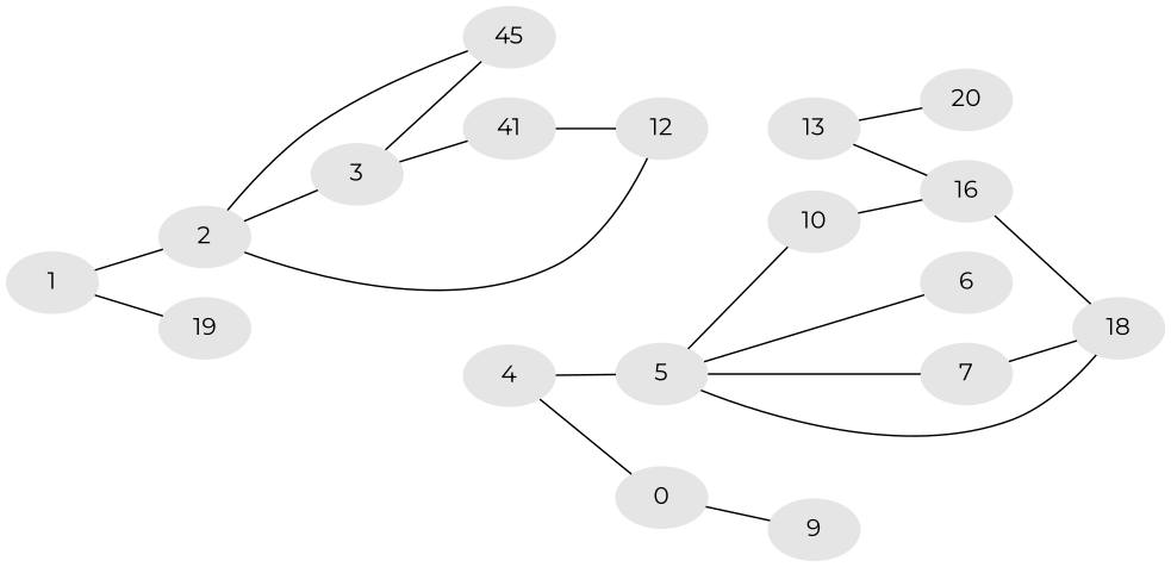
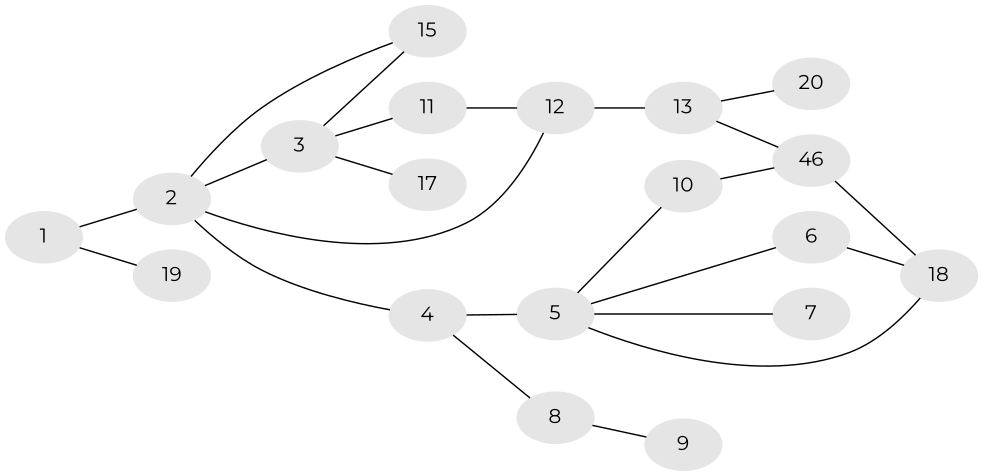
  graph {
    fontname=Montserrat
    rankdir=LR
    node [color=gray90 fontname=Montserrat style=filled]
    edge [fontname=Montserrat]
    1
    2
    19
    3
    4
-   15 [label=45]
+   15
    12
-   11 [label=41]
+   11
+   17
    5
-   8 [label=0]
+   8
    13
    20
-   16
+   16 [label=46]
    6
    7
    10
    18
    9
    1 -- 2
    1 -- 19
    2 -- 3
+   2 -- 4
    2 -- 15
    2 -- 12
    3 -- 15
    3 -- 11
+   3 -- 17
    4 -- 5
    4 -- 8
+   12 -- 13
    11 -- 12
    5 -- 6
    5 -- 7
    5 -- 10
    5 -- 18
    8 -- 9
    13 -- 20
    13 -- 16
    16 -- 18
-   7 -- 18
+   6 -- 18
    10 -- 16
  }
